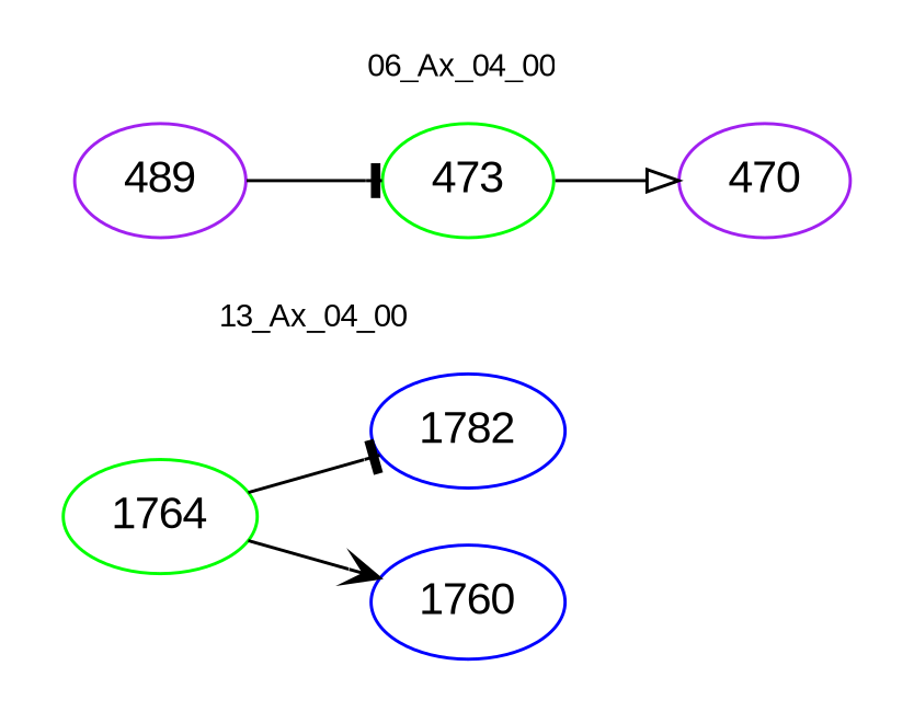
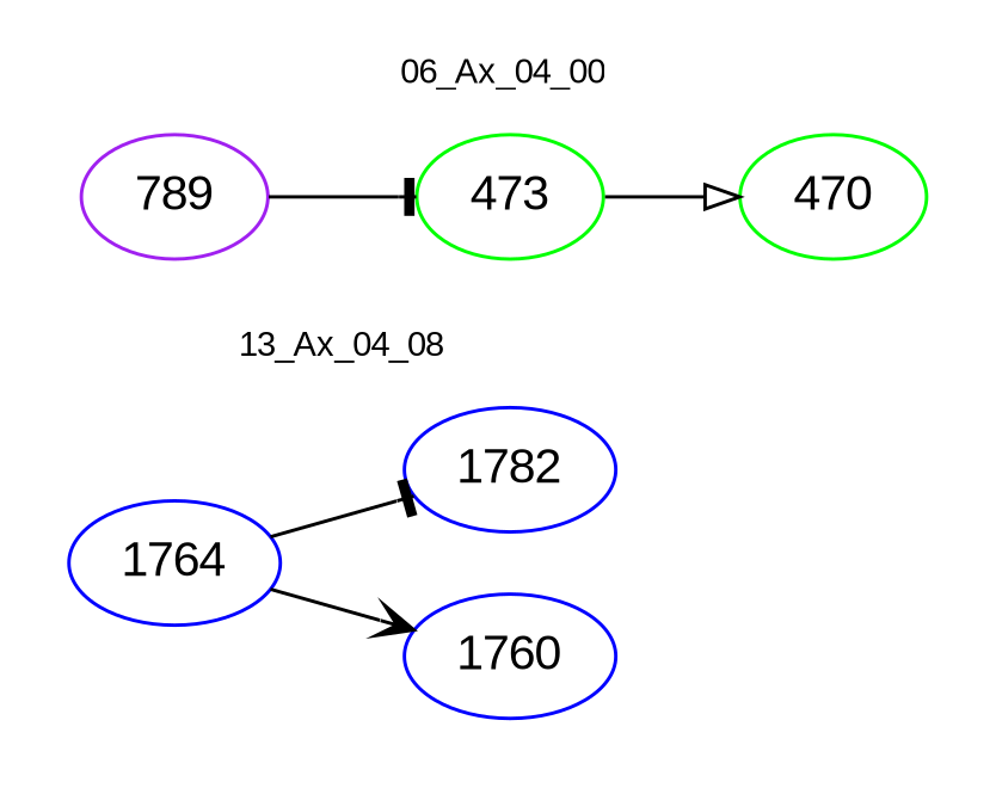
  digraph {
    fontname="Liberation Sans"
    rankdir=LR
    node [color=green fontname="Liberation Sans"]
    edge [arrowhead=tee color=black fontname="Liberation Sans"]
-   n1 [label=1764]
+   n1 [color=blue label=1764]
    n2 [color=blue label=1760]
    n3 [color=blue label=1782]
    n4 [label=473]
-   n5 [color=purple label=489]
-   n6 [color=purple label=470]
+   n5 [color=purple label=789]
+   n6 [label=470]
    subgraph cluster_1 {
      color=white
      fontsize=10
-     label="13_Ax_04_00"
+     label="13_Ax_04_08"
      n1
      n2
      n3
    }
    subgraph cluster_2 {
      color=white
      fontsize=10
      label="06_Ax_04_00"
      n4
      n5
      n6
    }
    n1 -> n2 [arrowhead=vee]
    n1 -> n3
    n4 -> n6 [arrowhead=onormal]
    n5 -> n4
  }
